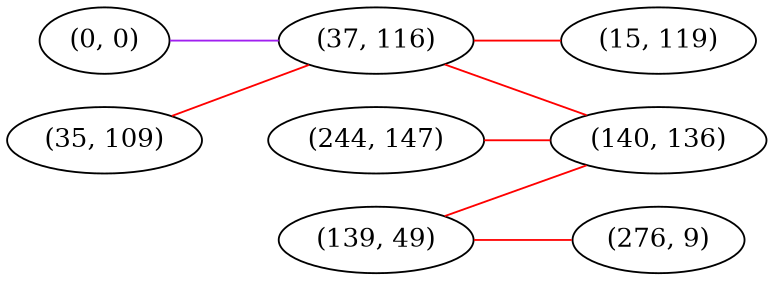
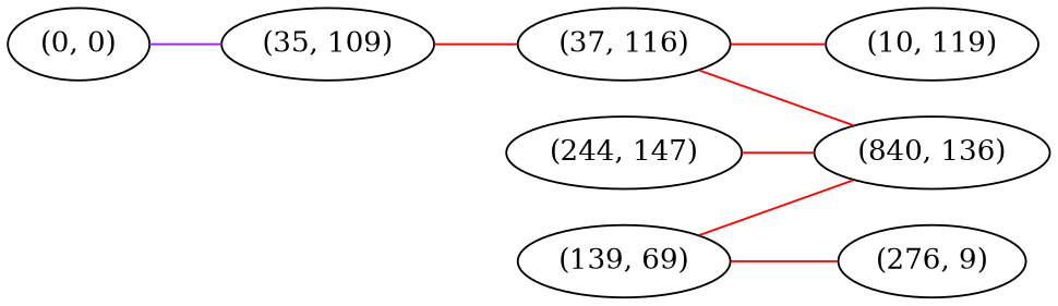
  graph {
    rankdir=LR
    edge [color=red weight=1]
    "(0, 0)"
    "(35, 109)"
    n3 [label="(37, 116)"]
    n4 [label="(276, 9)"]
-   "(139, 69)" [label="(139, 49)"]
-   "(140, 136)"
-   "(10, 119)" [label="(15, 119)"]
+   "(139, 69)"
+   "(140, 136)" [label="(840, 136)"]
+   "(10, 119)"
    n8 [label="(244, 147)"]
-   "(0, 0)" -- n3 [color=purple weight=4]
+   "(0, 0)" -- "(35, 109)" [color=purple weight=4]
    "(35, 109)" -- n3
    n3 -- "(140, 136)"
    n3 -- "(10, 119)"
    "(139, 69)" -- n4
    "(139, 69)" -- "(140, 136)"
    n8 -- "(140, 136)"
  }
